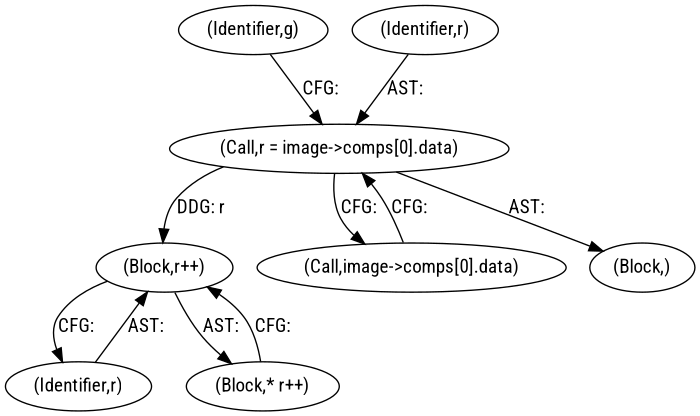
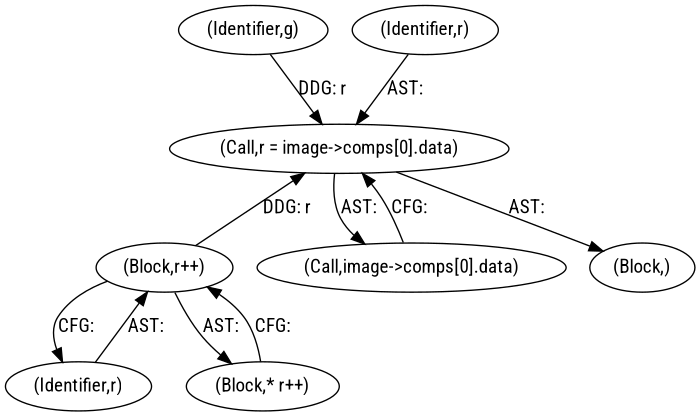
  digraph {
    fontname="Roboto Condensed"
    node [fontname="Roboto Condensed"]
    edge [fontname="Roboto Condensed"]
    n1 [label="(Call,r = image->comps[0].data)"]
    n2 [label="(Block,r++)"]
    n3 [label="(Call,image->comps[0].data)"]
    n4 [label="(Block,)"]
    n5 [label="(Identifier,r)"]
    n6 [label="(Block,* r++)"]
    n7 [label="(Identifier,g)"]
    n8 [label="(Identifier,r)"]
-   n1 -> n2 [label="DDG: r"]
-   n1 -> n3 [label="CFG: "]
+   n2 -> n1 [label="DDG: r"]
+   n1 -> n3 [label="AST: "]
    n1 -> n4 [label="AST: "]
    n2 -> n5 [label="CFG: "]
    n2 -> n6 [label="AST: "]
    n3 -> n1 [label="CFG: "]
    n5 -> n2 [label="AST: "]
    n6 -> n2 [label="CFG: "]
-   n7 -> n1 [label="CFG: "]
+   n7 -> n1 [label="DDG: r"]
    n8 -> n1 [label="AST: "]
  }
